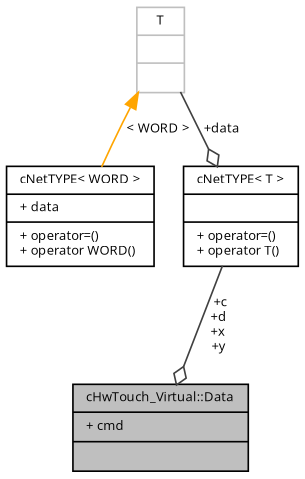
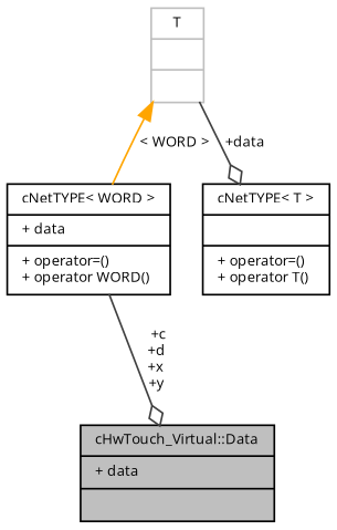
  digraph {
    fontname="Open Sans"
    node [color=black fillcolor=white fontname="Open Sans" fontsize=8 shape=record style=filled]
    edge [arrowhead=odiamond color=grey25 fontname="Open Sans" fontsize=8 labelfontname=Sans labelfontsize=8 style=solid]
-   n1 [fillcolor=grey75 fontcolor=black height=0.2 label="{cHwTouch_Virtual::Data\n|+ cmd\l|}" width=0.4]
+   n1 [fillcolor=grey75 fontcolor=black height=0.2 label="{cHwTouch_Virtual::Data\n|+ data\l|}" width=0.4]
    n2 [height=0.2 label="{cNetTYPE\< WORD \>\n|+ data\l|+ operator=()\l+ operator WORD()\l}" width=0.4]
    n3 [height=0.2 label="{cNetTYPE\< T \>\n||+ operator=()\l+ operator T()\l}" width=0.4]
    n4 [color=grey75 height=0.2 label="{T\n||}" width=0.4]
-   n3 -> n1 [label=" +c\n+d\n+x\n+y"]
+   n2 -> n1 [label=" +c\n+d\n+x\n+y"]
    n4 -> n2 [color=orange dir=back label=" \< WORD \>" arrowhead=""]
    n4 -> n3 [label=" +data"]
  }
